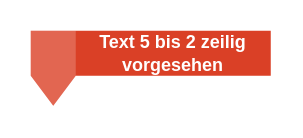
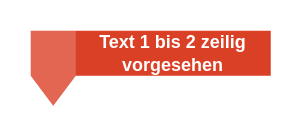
  <mxCell id="0" />
  <mxCell id="1" parent="0" />
  <mxCell id="2" value="" style="group" vertex="1" connectable="0" parent="1"><mxGeometry x="20" y="20" width="160" height="50" as="geometry" /></mxCell>
  <mxCell id="3" value="" style="html=1;shape=mxgraph.infographic.flag;dx=30;dy=20;strokeColor=none;align=center;verticalAlign=top;fontColor=#ffffff;fontSize=12;fontStyle=1;shadow=0;spacingTop=5;fillColor=#DA4026;" parent="2" vertex="1"><mxGeometry width="160" height="50" as="geometry" /></mxCell>
- <mxCell id="4" value="Text 5 bis 2 zeilig vorgesehen" style="text;html=1;strokeColor=none;fillColor=none;align=center;verticalAlign=middle;whiteSpace=wrap;rounded=0;fontColor=#FFFFFF;fontStyle=1;fontSize=12;" parent="2" vertex="1"><mxGeometry x="30" width="130" height="30" as="geometry" /></mxCell>
+ <mxCell id="4" value="Text 1 bis 2 zeilig vorgesehen" style="text;html=1;strokeColor=none;fillColor=none;align=center;verticalAlign=middle;whiteSpace=wrap;rounded=0;fontColor=#FFFFFF;fontStyle=1;fontSize=12;" parent="2" vertex="1"><mxGeometry x="30" width="130" height="30" as="geometry" /></mxCell>
